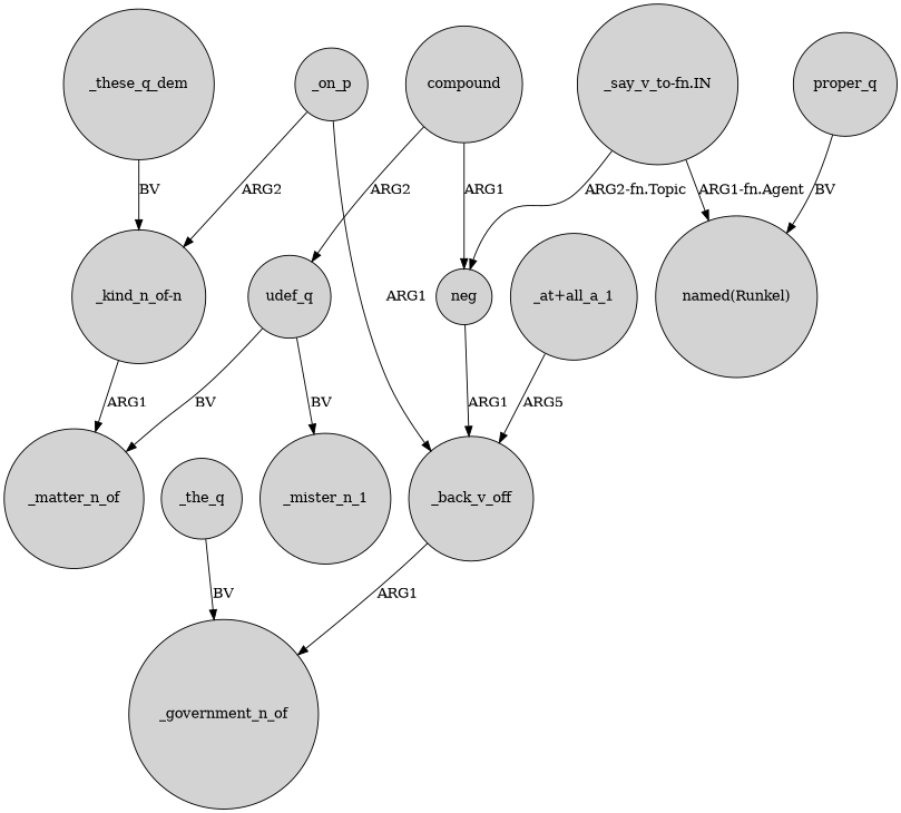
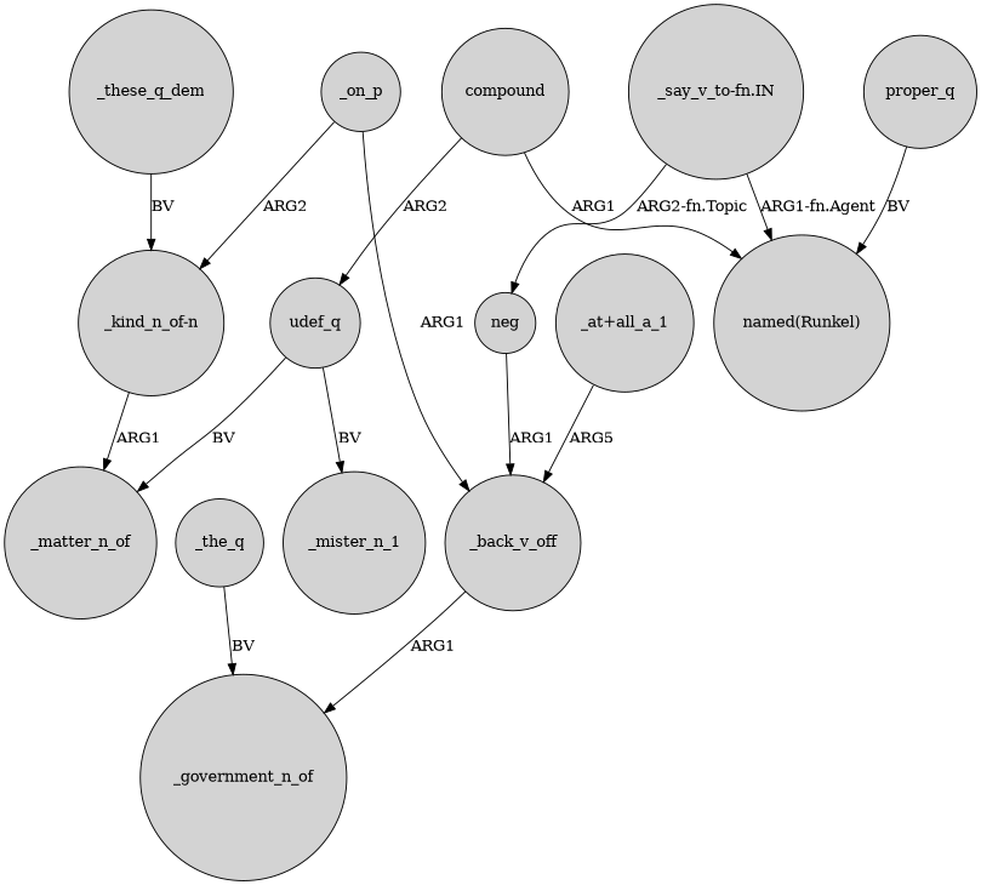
  digraph {
    node [shape=circle style=filled]
    _back_v_off
    _government_n_of
    _the_q
    udef_q
    _mister_n_1
    _matter_n_of
    compound
    "named(Runkel)"
    "_say_v_to-fn.IN"
    neg
    _on_p
    "_kind_n_of-n"
    proper_q
    "_at+all_a_1"
    _these_q_dem
    _back_v_off -> _government_n_of [label=ARG1]
    _the_q -> _government_n_of [label=BV]
    udef_q -> _mister_n_1 [label=BV]
    udef_q -> _matter_n_of [label=BV]
    compound -> udef_q [label=ARG2]
-   compound -> neg [label=ARG1]
+   compound -> "named(Runkel)" [label=ARG1]
    "_say_v_to-fn.IN" -> "named(Runkel)" [label="ARG1-fn.Agent"]
    "_say_v_to-fn.IN" -> neg [label="ARG2-fn.Topic"]
    neg -> _back_v_off [label=ARG1]
    _on_p -> _back_v_off [label=ARG1]
    _on_p -> "_kind_n_of-n" [label=ARG2]
    "_kind_n_of-n" -> _matter_n_of [label=ARG1]
    proper_q -> "named(Runkel)" [label=BV]
    "_at+all_a_1" -> _back_v_off [label=ARG5]
    _these_q_dem -> "_kind_n_of-n" [label=BV]
  }
